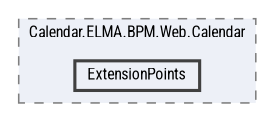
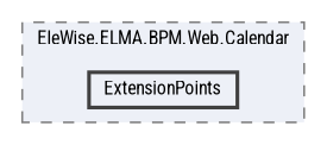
  digraph {
    compound=true
    fontname="Roboto Condensed"
    n1 [color=grey25 fillcolor="#edf0f7" fontname="Roboto Condensed" fontsize=10 height=0.2 label=ExtensionPoints shape=box style="filled,bold" width=0.4]
    subgraph cluster_1 {
      bgcolor="#edf0f7"
      fontsize=10
-     label="Calendar.ELMA.BPM.Web.Calendar"
+     label="EleWise.ELMA.BPM.Web.Calendar"
      pencolor=grey50
      style="filled,dashed"
      n1
    }
  }
